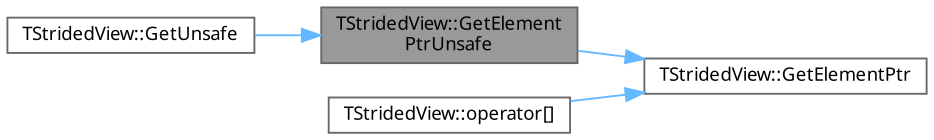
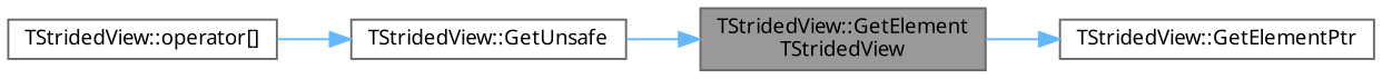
  digraph {
    fontname="Noto Sans"
    rankdir=RL
    node [color=grey40 fillcolor=white fontname="Noto Sans" fontsize=10 shape=box style=filled]
    edge [color=steelblue1 dir=back fontname="Noto Sans" fontsize=10 labelfontname=Helvetica labelfontsize=10 style=solid]
-   n1 [color=gray40 fillcolor=grey60 fontcolor=black height=0.2 label="TStridedView::GetElement\lPtrUnsafe" width=0.4]
+   n1 [color=gray40 fillcolor=grey60 fontcolor=black height=0.2 label="TStridedView::GetElement\lTStridedView" width=0.4]
    n2 [height=0.2 label="TStridedView::GetUnsafe" width=0.4]
    n3 [height=0.2 label="TStridedView::GetElementPtr" width=0.4]
    n4 [height=0.2 label="TStridedView::operator[]" width=0.4]
    n1 -> n2
    n3 -> n1
-   n3 -> n4
+   n2 -> n4
  }
